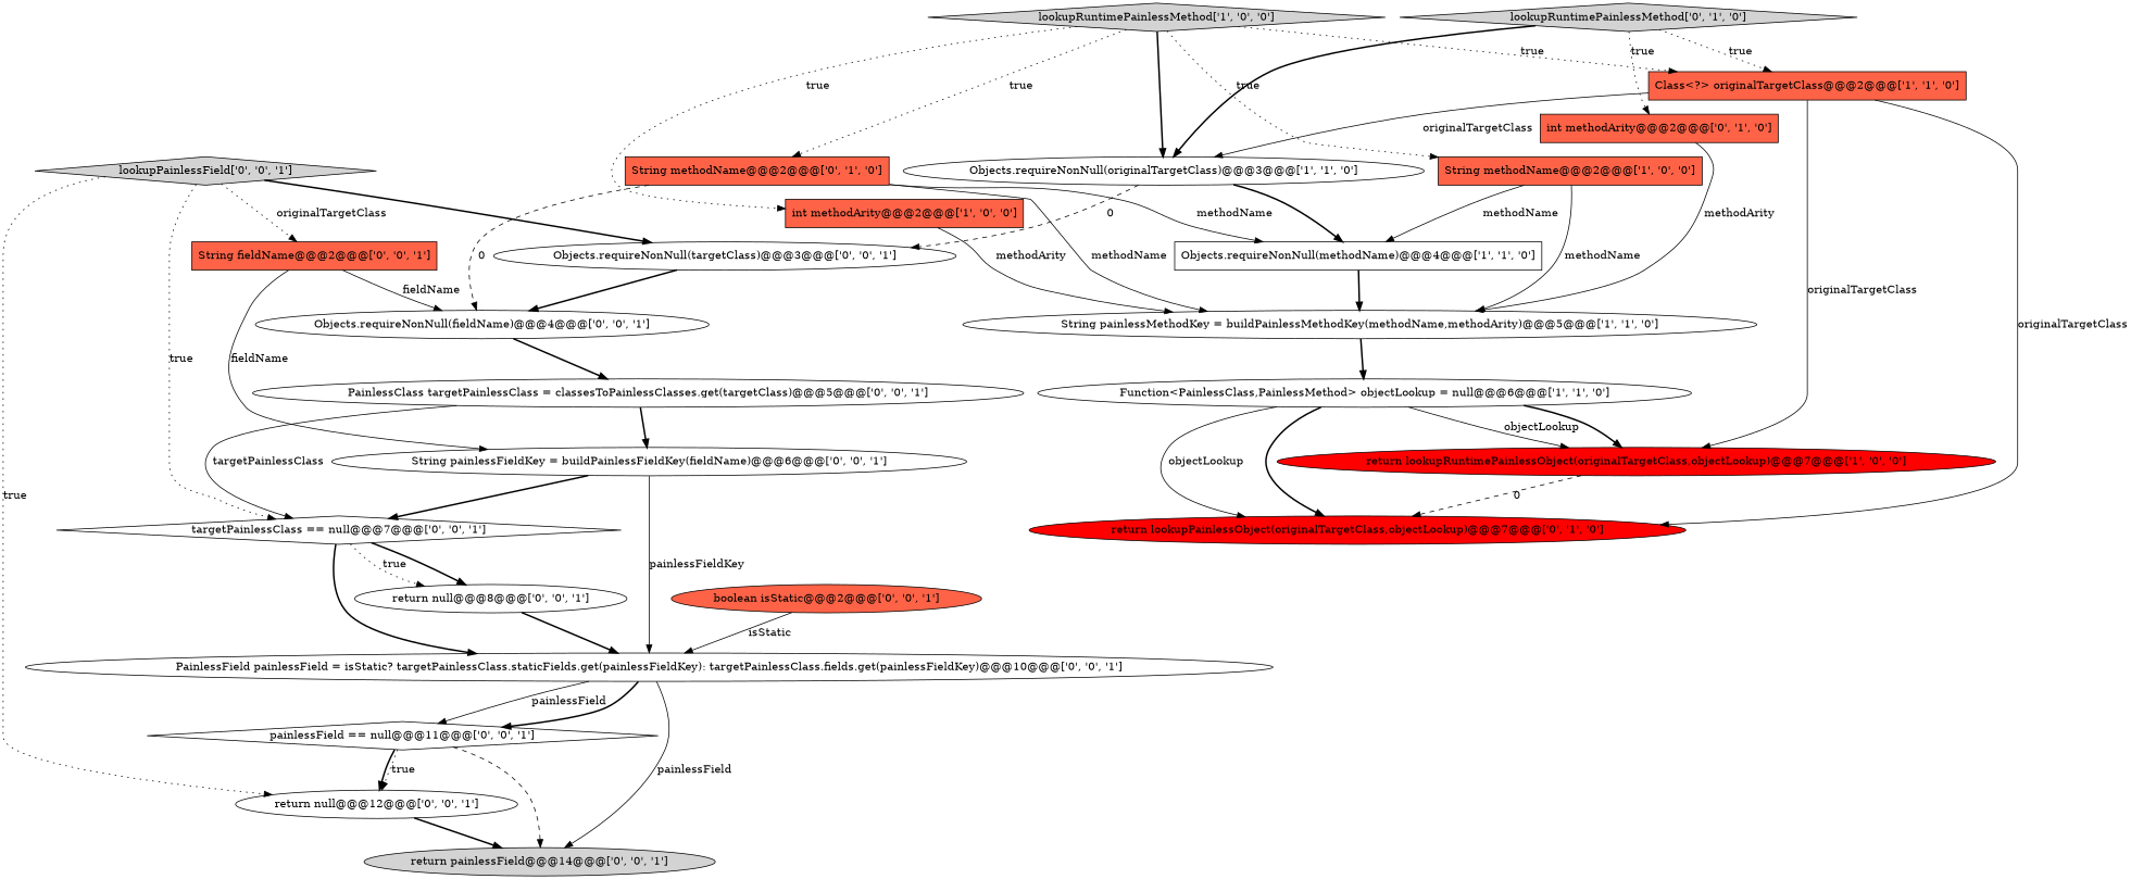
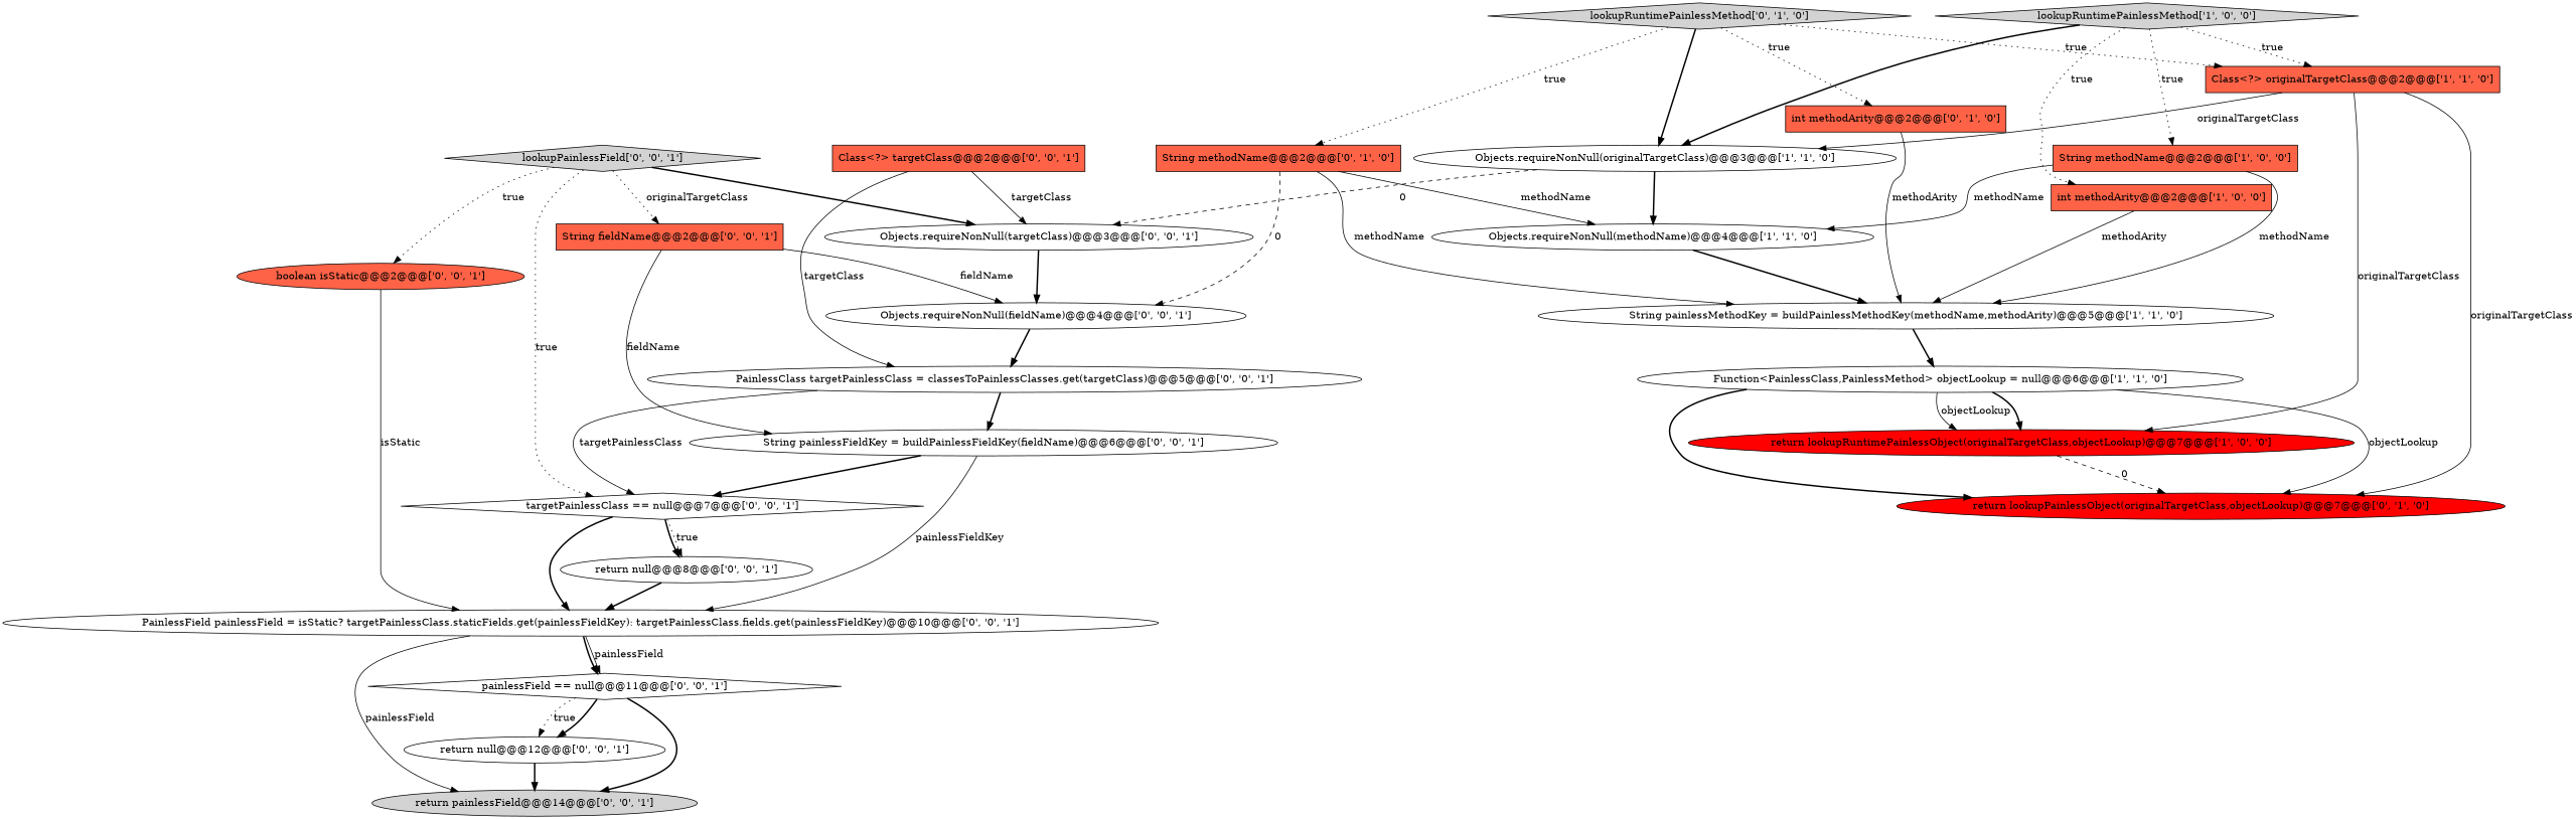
  digraph {
    node [fillcolor=white shape=ellipse style=filled]
    edge [style=solid]
    n1 [label="PainlessField painlessField = isStatic? targetPainlessClass.staticFields.get(painlessFieldKey): targetPainlessClass.fields.get(painlessFieldKey)@@@10@@@['0', '0', '1']"]
    n2 [label="painlessField == null@@@11@@@['0', '0', '1']" shape=diamond]
    n3 [fillcolor=lightgray label="return painlessField@@@14@@@['0', '0', '1']"]
    n4 [label="return null@@@12@@@['0', '0', '1']"]
    n5 [fillcolor=lightgray label="lookupRuntimePainlessMethod['0', '1', '0']" shape=diamond]
    n6 [label="Objects.requireNonNull(originalTargetClass)@@@3@@@['1', '1', '0']"]
    n7 [fillcolor=tomato label="int methodArity@@@2@@@['0', '1', '0']" shape=box]
    n8 [fillcolor=tomato label="String methodName@@@2@@@['0', '1', '0']" shape=box]
    n9 [fillcolor=tomato label="Class<?> originalTargetClass@@@2@@@['1', '1', '0']" shape=box]
    n10 [label="Objects.requireNonNull(targetClass)@@@3@@@['0', '0', '1']"]
-   n11 [label="Objects.requireNonNull(methodName)@@@4@@@['1', '1', '0']" shape=box]
+   n11 [label="Objects.requireNonNull(methodName)@@@4@@@['1', '1', '0']"]
    n12 [label="String painlessMethodKey = buildPainlessMethodKey(methodName,methodArity)@@@5@@@['1', '1', '0']"]
    n13 [label="Objects.requireNonNull(fieldName)@@@4@@@['0', '0', '1']"]
    n14 [fillcolor=red label="return lookupPainlessObject(originalTargetClass,objectLookup)@@@7@@@['0', '1', '0']"]
    n15 [fillcolor=red label="return lookupRuntimePainlessObject(originalTargetClass,objectLookup)@@@7@@@['1', '0', '0']"]
    n16 [label="targetPainlessClass == null@@@7@@@['0', '0', '1']" shape=diamond]
    n17 [label="return null@@@8@@@['0', '0', '1']"]
    n18 [label="PainlessClass targetPainlessClass = classesToPainlessClasses.get(targetClass)@@@5@@@['0', '0', '1']"]
    n19 [label="String painlessFieldKey = buildPainlessFieldKey(fieldName)@@@6@@@['0', '0', '1']"]
    n20 [fillcolor=lightgray label="lookupRuntimePainlessMethod['1', '0', '0']" shape=diamond]
    n21 [fillcolor=tomato label="int methodArity@@@2@@@['1', '0', '0']" shape=box]
    n22 [fillcolor=tomato label="String methodName@@@2@@@['1', '0', '0']" shape=box]
    n23 [label="Function<PainlessClass,PainlessMethod> objectLookup = null@@@6@@@['1', '1', '0']"]
+   n24 [fillcolor=tomato label="Class<?> targetClass@@@2@@@['0', '0', '1']" shape=box]
    n25 [fillcolor=tomato label="boolean isStatic@@@2@@@['0', '0', '1']"]
    n26 [fillcolor=tomato label="String fieldName@@@2@@@['0', '0', '1']" shape=box]
    n27 [fillcolor=lightgray label="lookupPainlessField['0', '0', '1']" shape=diamond]
    n1 -> n2 [label=painlessField]
    n1 -> n2 [style=bold]
    n1 -> n3 [label=painlessField]
-   n2 -> n3 [style=dashed]
+   n2 -> n3 [style=bold]
    n2 -> n4 [label=true style=dotted]
    n2 -> n4 [style=bold]
    n4 -> n3 [style=bold]
    n5 -> n6 [style=bold]
    n5 -> n7 [label=true style=dotted]
-   n20 -> n8 [label=true style=dotted]
+   n5 -> n8 [label=true style=dotted]
    n5 -> n9 [label=true style=dotted]
    n6 -> n10 [label=0 style=dashed]
    n6 -> n11 [style=bold]
    n7 -> n12 [label=methodArity]
    n8 -> n11 [label=methodName]
    n8 -> n12 [label=methodName]
    n8 -> n13 [label=0 style=dashed]
    n9 -> n6 [label=originalTargetClass]
    n9 -> n14 [label=originalTargetClass]
    n9 -> n15 [label=originalTargetClass]
    n10 -> n13 [style=bold]
    n11 -> n12 [style=bold]
    n12 -> n23 [style=bold]
    n13 -> n18 [style=bold]
    n15 -> n14 [label=0 style=dashed]
    n16 -> n1 [style=bold]
    n16 -> n17 [style=bold]
    n16 -> n17 [label=true style=dotted]
    n17 -> n1 [style=bold]
    n18 -> n16 [label=targetPainlessClass]
    n18 -> n19 [style=bold]
    n19 -> n1 [label=painlessFieldKey]
    n19 -> n16 [style=bold]
    n20 -> n6 [style=bold]
    n20 -> n9 [label=true style=dotted]
    n20 -> n21 [label=true style=dotted]
    n20 -> n22 [label=true style=dotted]
    n21 -> n12 [label=methodArity]
    n22 -> n11 [label=methodName]
    n22 -> n12 [label=methodName]
    n23 -> n14 [label=objectLookup]
    n23 -> n14 [style=bold]
    n23 -> n15 [label=objectLookup]
    n23 -> n15 [style=bold]
+   n24 -> n10 [label=targetClass]
+   n24 -> n18 [label=targetClass]
    n25 -> n1 [label=isStatic]
    n26 -> n13 [label=fieldName]
    n26 -> n19 [label=fieldName]
    n27 -> n10 [style=bold]
    n27 -> n16 [label=true style=dotted]
-   n27 -> n4 [label=true style=dotted]
+   n27 -> n25 [label=true style=dotted]
    n27 -> n26 [label=originalTargetClass style=dotted]
  }
